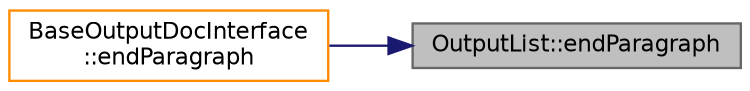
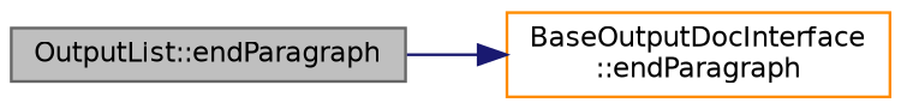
  digraph {
    rankdir=LR
    node [fontname=Helvetica fontsize=10 shape=record style=filled]
    n1 [color=gray40 fillcolor=grey75 fontcolor=black height=0.2 label="OutputList::endParagraph" width=0.4]
    n2 [color=darkorange fillcolor=white height=0.2 label="BaseOutputDocInterface\l::endParagraph" width=0.4]
-   n2 -> n1 [color=midnightblue fontname=Helvetica fontsize=10 labelfontname=Helvetica labelfontsize=10 style=solid]
+   n1 -> n2 [color=midnightblue fontname=Helvetica fontsize=10 labelfontname=Helvetica labelfontsize=10 style=solid]
  }
